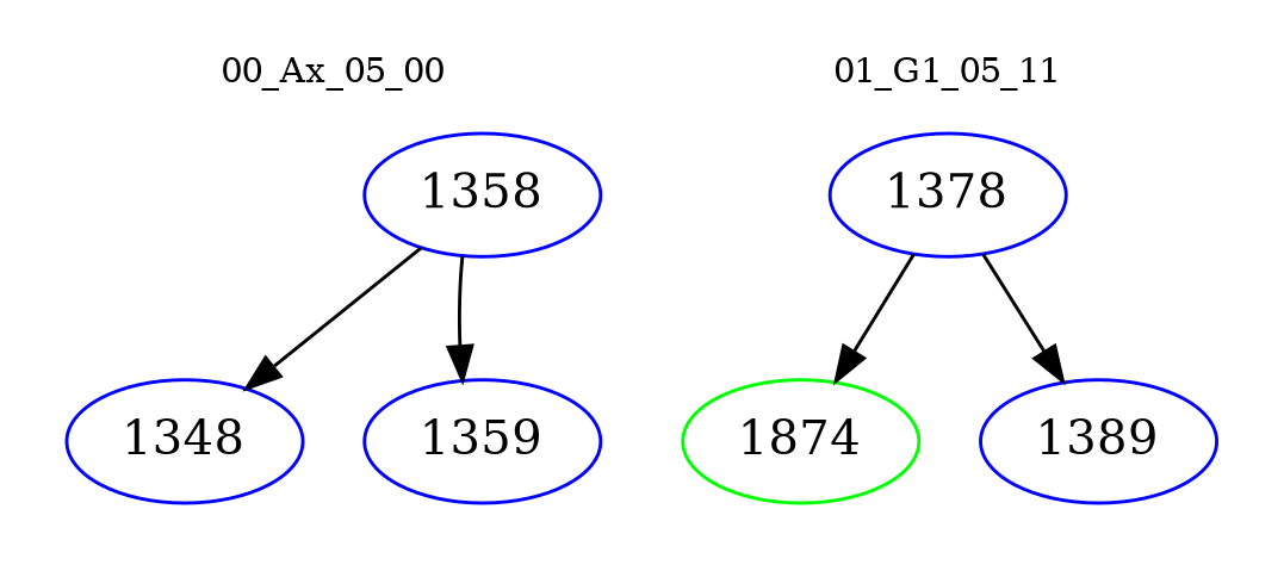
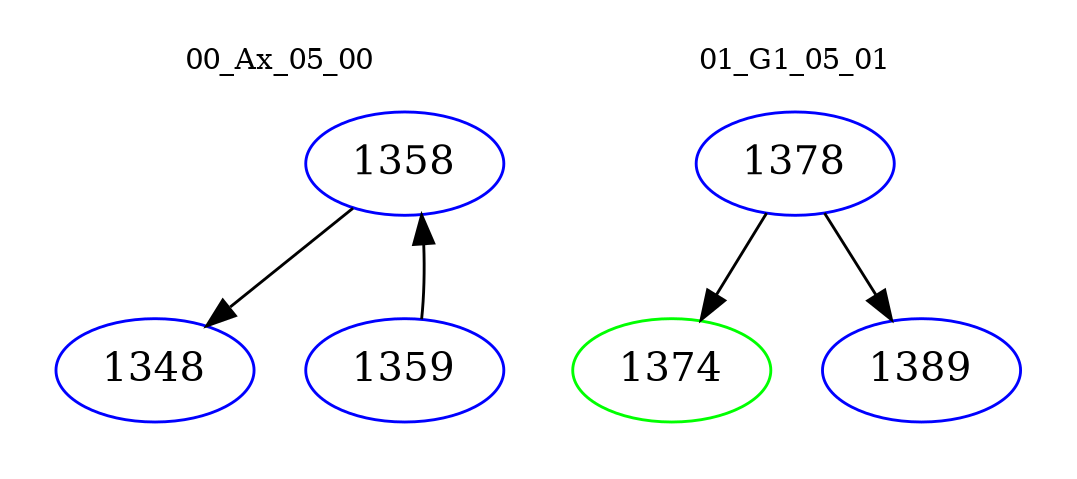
  digraph {
    node [color=blue]
    edge [color=black]
    n1 [label=1358]
    n2 [label=1348]
    n3 [label=1359]
    n4 [label=1378]
-   n5 [color=green label=1874]
+   n5 [color=green label=1374]
    n6 [label=1389]
    subgraph cluster_1 {
      color=white
      fontsize=10
      label="00_Ax_05_00"
      n1
      n2
      n3
    }
    subgraph cluster_2 {
      color=white
      fontsize=10
-     label="01_G1_05_11"
+     label="01_G1_05_01"
      n4
      n5
      n6
    }
    n1 -> n2
-   n1 -> n3
+   n3 -> n1
    n4 -> n5
    n4 -> n6
  }
